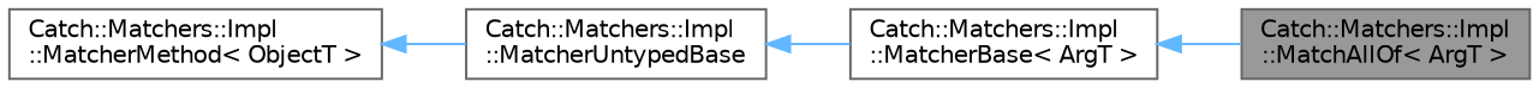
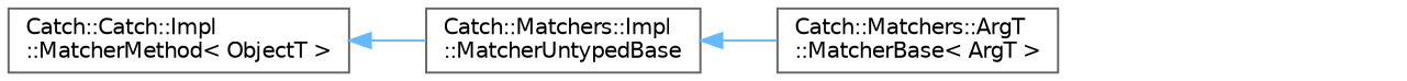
  digraph {
    rankdir=LR
    node [color=gray40 fillcolor=white fontname=Helvetica fontsize=10 shape=box style=filled]
    edge [color=steelblue1 dir=back fontname=Helvetica fontsize=10 labelfontname=Helvetica labelfontsize=10 style=solid]
-   n1 [fillcolor=grey60 fontcolor=black height=0.2 label="Catch::Matchers::Impl\l::MatchAllOf\< ArgT \>" width=0.4]
-   n2 [height=0.2 label="Catch::Matchers::Impl\l::MatcherBase\< ArgT \>" width=0.4]
+   n2 [height=0.2 label="Catch::Matchers::ArgT\l::MatcherBase\< ArgT \>" width=0.4]
    n3 [height=0.2 label="Catch::Matchers::Impl\l::MatcherUntypedBase" width=0.4]
-   n4 [height=0.2 label="Catch::Matchers::Impl\l::MatcherMethod\< ObjectT \>" width=0.4]
-   n2 -> n1
+   n4 [height=0.2 label="Catch::Catch::Impl\l::MatcherMethod\< ObjectT \>" width=0.4]
    n3 -> n2
    n4 -> n3
  }
